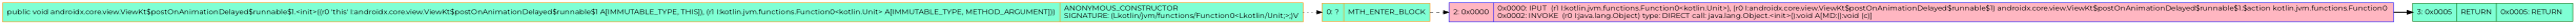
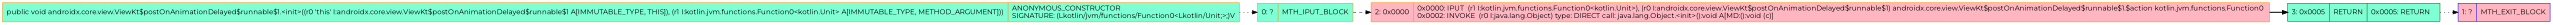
  digraph {
    fontname=Montserrat
    rankdir=LR
    node [color=darkorange fillcolor=aquamarine fontname=Montserrat shape=record style=filled]
    edge [fontname=Montserrat style=dotted]
-   n1 [label="{0\:\ ?|MTH_ENTER_BLOCK\l}"]
-   n2 [color=blue fillcolor=lightpink label="{2\:\ 0x0000|0x0000: IPUT  (r1 I:kotlin.jvm.functions.Function0\<kotlin.Unit\>), (r0 I:androidx.core.view.ViewKt$postOnAnimationDelayed$runnable$1) androidx.core.view.ViewKt$postOnAnimationDelayed$runnable$1.$action kotlin.jvm.functions.Function0 \l0x0002: INVOKE  (r0 I:java.lang.Object) type: DIRECT call: java.lang.Object.\<init\>():void A[MD:():void (c)]\l}"]
+   n1 [label="{0\:\ ?|MTH_IPUT_BLOCK\l}"]
+   n2 [fillcolor=lightpink label="{2\:\ 0x0000|0x0000: IPUT  (r1 I:kotlin.jvm.functions.Function0\<kotlin.Unit\>), (r0 I:androidx.core.view.ViewKt$postOnAnimationDelayed$runnable$1) androidx.core.view.ViewKt$postOnAnimationDelayed$runnable$1.$action kotlin.jvm.functions.Function0 \l0x0002: INVOKE  (r0 I:java.lang.Object) type: DIRECT call: java.lang.Object.\<init\>():void A[MD:():void (c)]\l}"]
    n3 [color=darkgreen label="{3\:\ 0x0005|RETURN\l|0x0005: RETURN   \l}"]
+   n4 [color=blue fillcolor=lightpink label="{1\:\ ?|MTH_EXIT_BLOCK\l}"]
    n5 [label="{public void androidx.core.view.ViewKt$postOnAnimationDelayed$runnable$1.\<init\>((r0 'this' I:androidx.core.view.ViewKt$postOnAnimationDelayed$runnable$1 A[IMMUTABLE_TYPE, THIS]), (r1 I:kotlin.jvm.functions.Function0\<kotlin.Unit\> A[IMMUTABLE_TYPE, METHOD_ARGUMENT]))  | ANONYMOUS_CONSTRUCTOR\lSIGNATURE: (Lkotlin\/jvm\/functions\/Function0\<Lkotlin\/Unit;\>;)V\l}"]
    n1 -> n2 [style=dashed]
    n2 -> n3 [style=bold]
+   n3 -> n4
    n5 -> n1
  }
